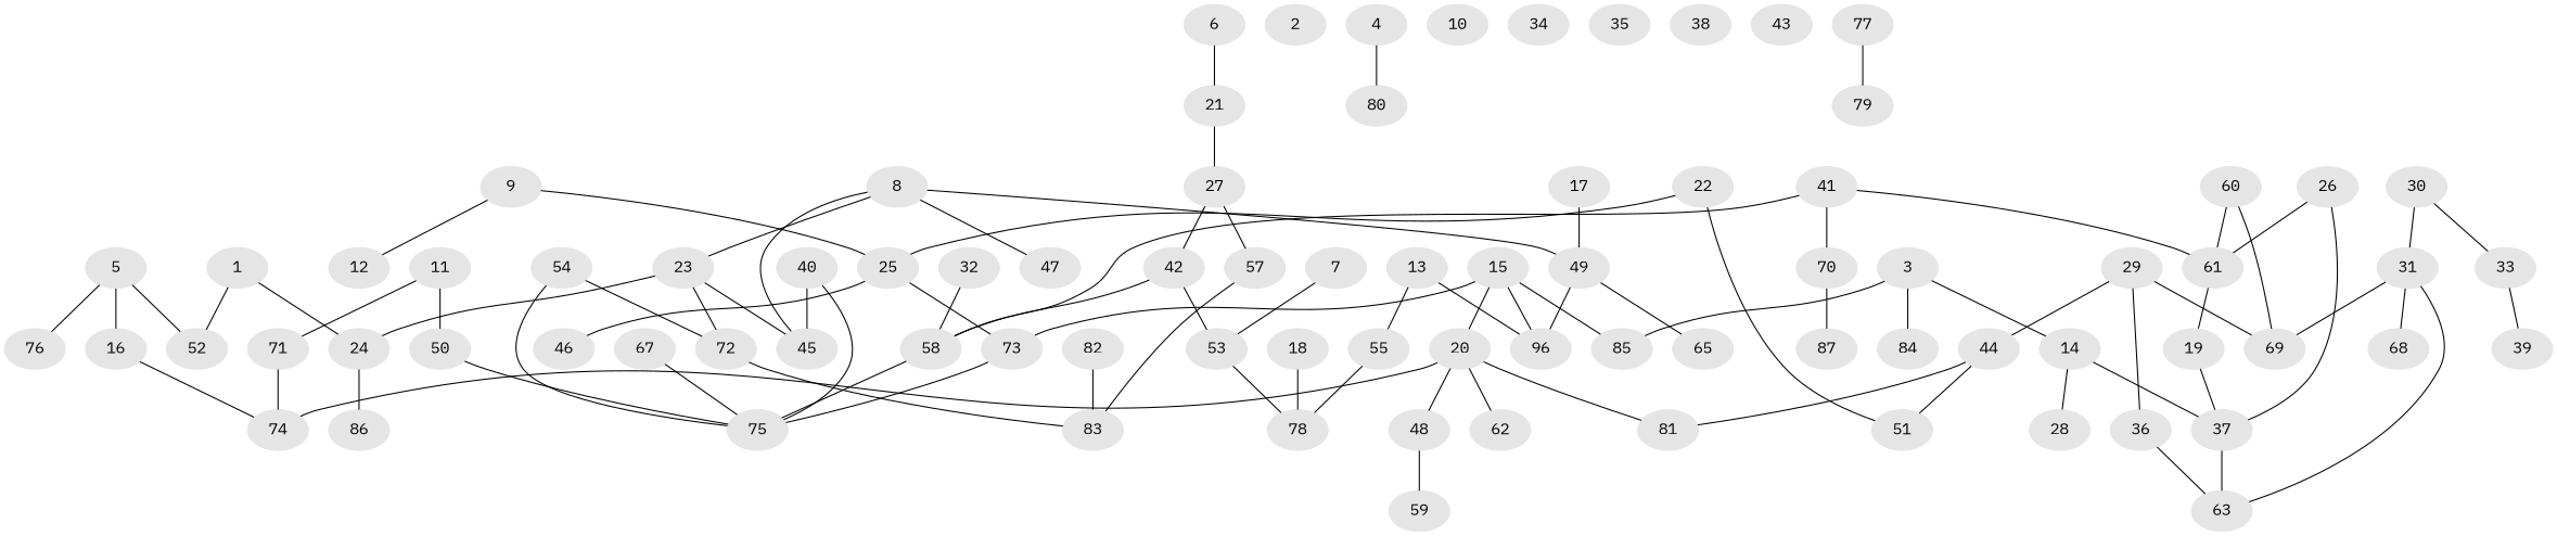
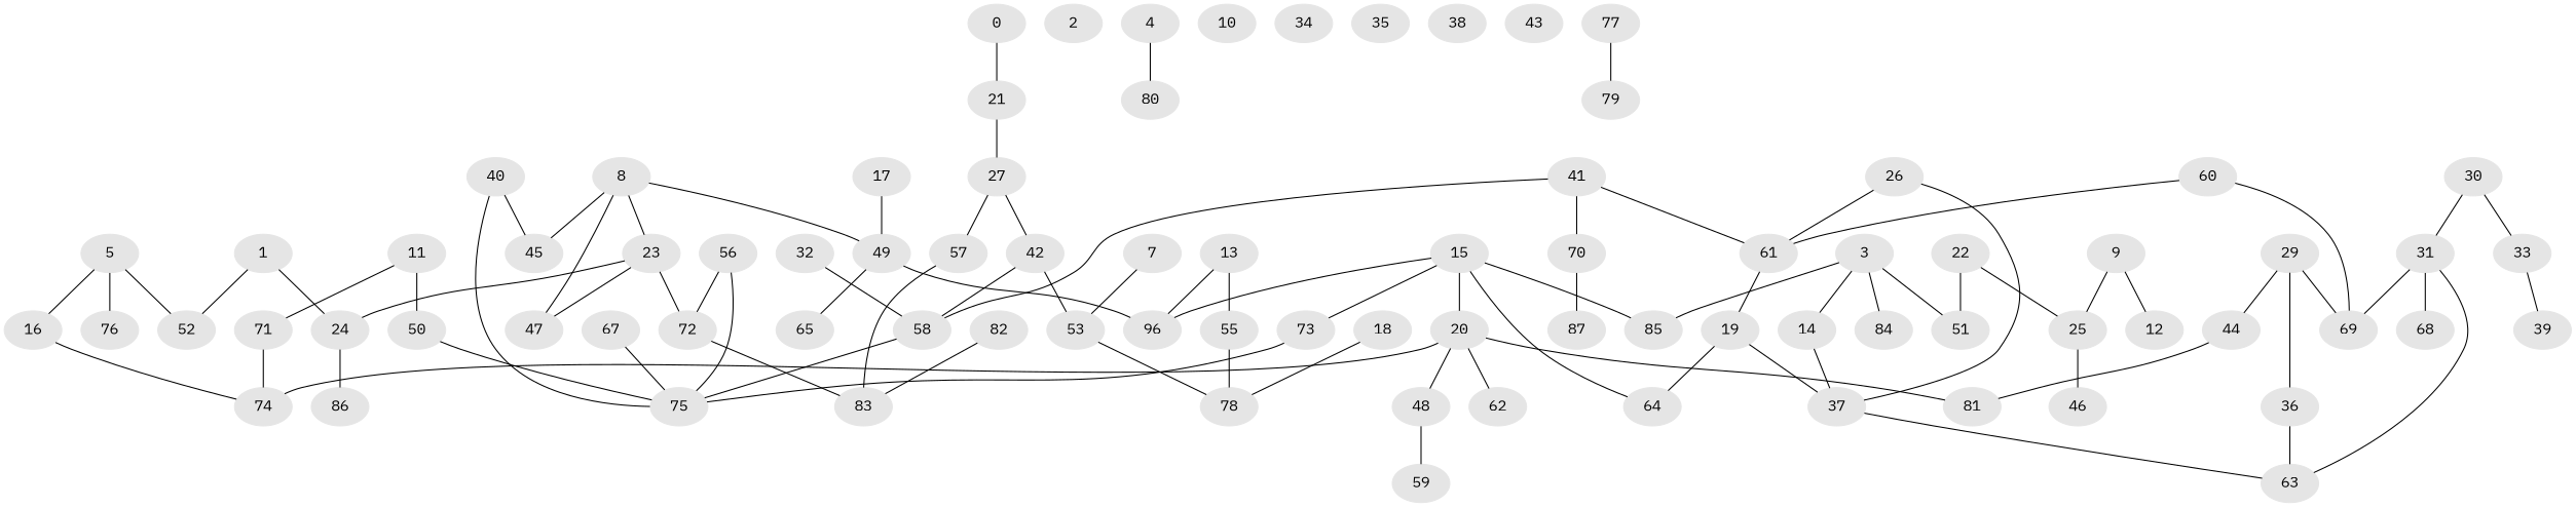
  graph {
    fontname="IBM Plex Mono"
    node [color=gray90 fontname="IBM Plex Mono" style=filled]
    edge [fontname="IBM Plex Mono"]
    1
    52
    24
    2
    3
    14
    84
    85
-   28
    37
    4
    80
    5
    16
    76
    74
    86
-   6
+   6 [label=0]
    21
    27
    7
    53
    78
    8
    23
    45
    49
    47
    72
    n30 [label=96]
    65
-   54
+   54 [label=56]
    75
    9
    12
    25
    73
    46
    10
    11
    50
    71
    13
    55
    63
    15
    20
+   64
    48
    62
    81
    17
    18
    19
    59
    42
    57
    22
    51
    83
    26
    61
    58
    29
    36
    44
    69
    30
    31
    33
    68
    39
    32
    34
    35
    38
    40
    41
    70
    87
    43
    60
    67
    77
    79
    82
    1 -- 52
    1 -- 24
    24 -- 86
    3 -- 14
    3 -- 84
    3 -- 85
-   14 -- 28
    14 -- 37
    37 -- 63
    4 -- 80
    5 -- 52
    5 -- 16
    5 -- 76
    16 -- 74
    6 -- 21
    21 -- 27
    27 -- 42
    27 -- 57
    7 -- 53
    53 -- 78
    8 -- 23
    8 -- 45
    8 -- 49
    8 -- 47
    23 -- 24
-   23 -- 45
+   23 -- 47
    23 -- 72
    49 -- n30
    49 -- 65
    72 -- 83
    54 -- 72
    54 -- 75
    9 -- 12
    9 -- 25
-   25 -- 73
    25 -- 46
    73 -- 75
    11 -- 50
    11 -- 71
    50 -- 75
    71 -- 74
    13 -- n30
    13 -- 55
    55 -- 78
    15 -- 85
    15 -- n30
    15 -- 73
    15 -- 20
+   15 -- 64
    20 -- 74
    20 -- 48
    20 -- 62
    20 -- 81
    48 -- 59
    17 -- 49
    18 -- 78
    19 -- 37
+   19 -- 64
    42 -- 53
    42 -- 58
    57 -- 83
    22 -- 25
    22 -- 51
    26 -- 37
    26 -- 61
    61 -- 19
    58 -- 75
    29 -- 36
    29 -- 44
    29 -- 69
    36 -- 63
    44 -- 81
-   44 -- 51
+   3 -- 51
    30 -- 31
    30 -- 33
    31 -- 63
    31 -- 69
    31 -- 68
    33 -- 39
    32 -- 58
    40 -- 45
    40 -- 75
    41 -- 61
    41 -- 58
    41 -- 70
    70 -- 87
    60 -- 61
    60 -- 69
    67 -- 75
    77 -- 79
    82 -- 83
  }
